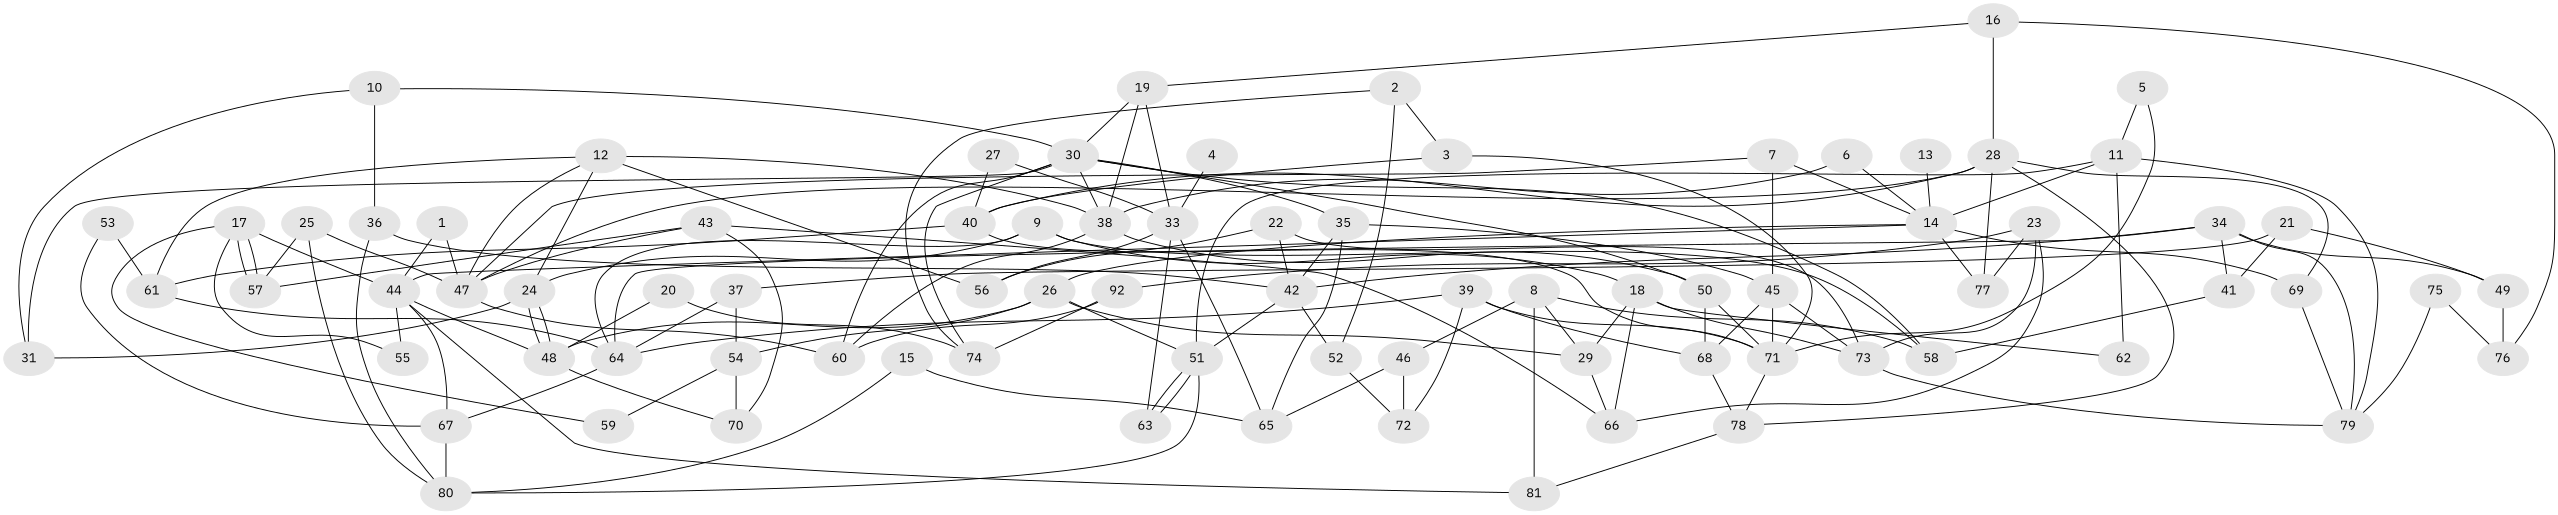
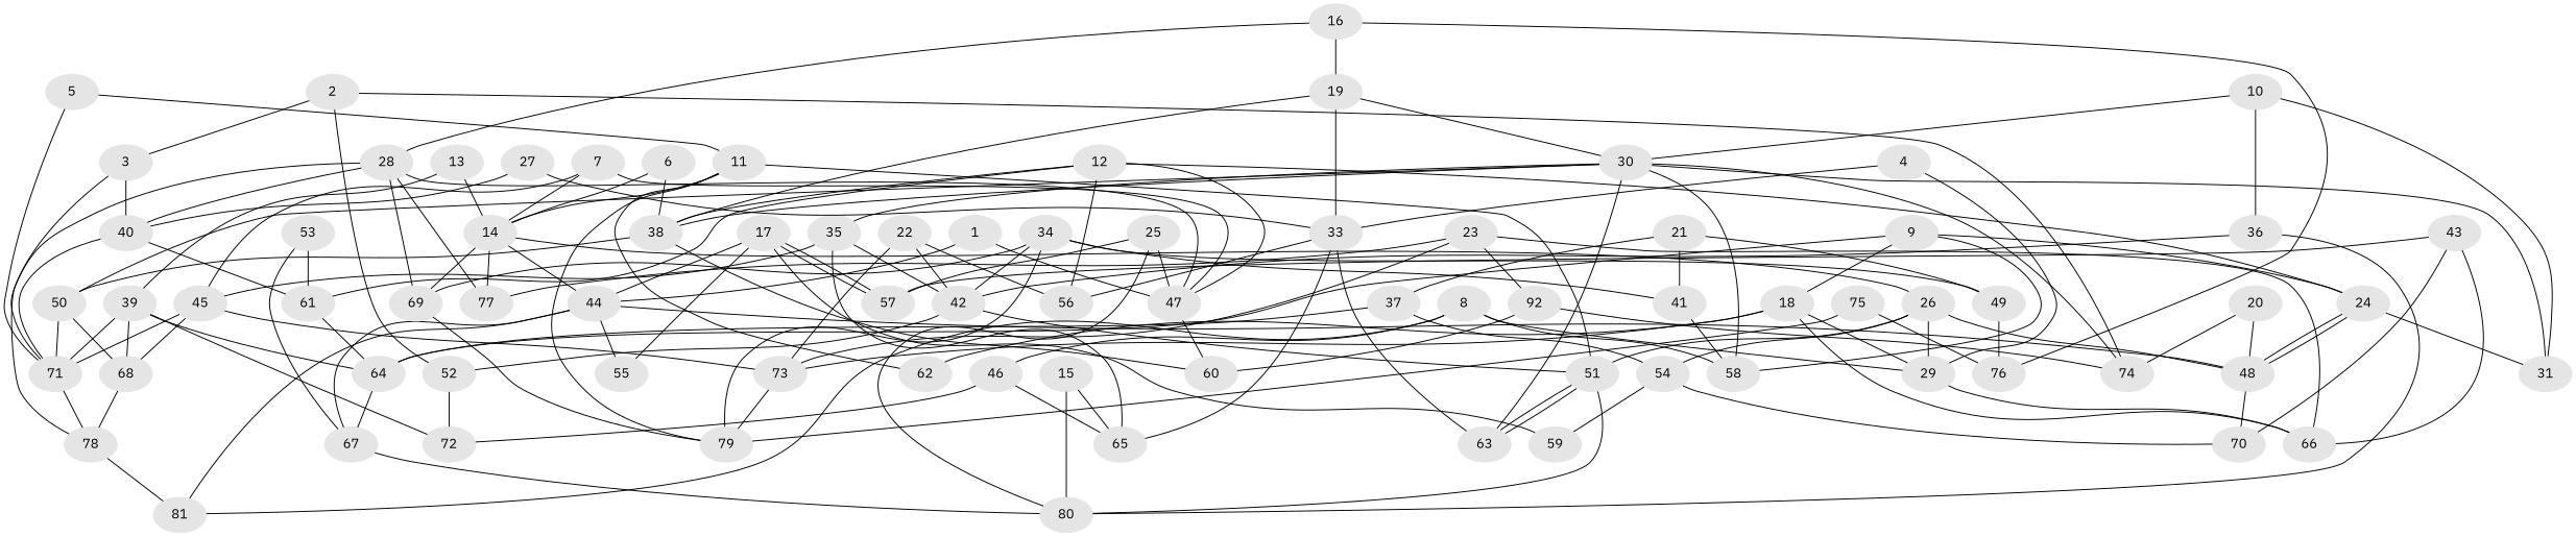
  graph {
    fontname="IBM Plex Sans"
    node [color=gray90 fontname="IBM Plex Sans" style=filled]
    edge [fontname="IBM Plex Sans"]
    1
    44
    47
    81
    55
    48
    67
    60
    2
    3
    52
    74
    40
    71
    16
    19
    28
    76
    72
    61
    78
    4
    29
    33
    66
    56
    65
    63
    5
    11
    14
    51
    62
    79
    6
    38
    26
    69
    77
    50
    7
    45
    73
    68
    8
    46
    58
    9
    18
    24
    64
    31
    10
    30
    36
    35
    80
    42
    12
    13
    39
    54
    15
    17
    57
    59
    20
    70
    21
    37
    41
    49
    22
    23
    n75 [label=92]
    25
    27
    34
    43
    53
    75
    1 -- 44
    1 -- 47
    44 -- 81
    44 -- 55
    44 -- 48
    44 -- 67
    47 -- 60
    48 -- 70
    67 -- 80
    2 -- 3
    2 -- 52
    2 -- 74
    3 -- 40
    3 -- 71
    52 -- 72
    40 -- 71
    40 -- 61
    71 -- 78
    16 -- 19
    16 -- 28
    16 -- 76
    19 -- 33
    19 -- 38
    19 -- 30
    28 -- 47
    28 -- 40
    28 -- 78
    28 -- 69
    28 -- 77
    61 -- 64
    78 -- 81
+   4 -- 29
    4 -- 33
    29 -- 66
    33 -- 56
    33 -- 65
    33 -- 63
    5 -- 71
    5 -- 11
    11 -- 14
    11 -- 51
    11 -- 62
    11 -- 79
    14 -- 44
    14 -- 26
    14 -- 69
    14 -- 77
    51 -- 63
    51 -- 63
    51 -- 80
    6 -- 14
    6 -- 38
    38 -- 60
    38 -- 50
    26 -- 48
    26 -- 29
    26 -- 51
    26 -- 54
    69 -- 79
    50 -- 71
    50 -- 68
    7 -- 47
    7 -- 14
    7 -- 45
    45 -- 71
    45 -- 73
    45 -- 68
    73 -- 79
    68 -- 78
    8 -- 81
    8 -- 29
    8 -- 46
    8 -- 58
    46 -- 72
    46 -- 65
    9 -- 58
    9 -- 18
    9 -- 24
    9 -- 64
    18 -- 29
    18 -- 66
    18 -- 62
    18 -- 73
    24 -- 48
    24 -- 48
    24 -- 31
    64 -- 67
    10 -- 31
    10 -- 30
    10 -- 36
    30 -- 74
-   30 -- 60
+   30 -- 63
    30 -- 38
    30 -- 50
    30 -- 58
    30 -- 31
    30 -- 35
    36 -- 80
    36 -- 42
    35 -- 65
    35 -- 45
    35 -- 42
    42 -- 52
    42 -- 51
    12 -- 47
    12 -- 61
    12 -- 56
    12 -- 38
    12 -- 24
    13 -- 14
+   13 -- 39
    39 -- 71
    39 -- 72
    39 -- 68
    39 -- 64
    54 -- 59
    54 -- 70
    15 -- 65
    15 -- 80
    17 -- 44
    17 -- 55
    17 -- 57
    17 -- 57
    17 -- 59
    20 -- 48
    20 -- 74
    21 -- 37
    21 -- 41
    21 -- 49
    37 -- 64
    37 -- 54
    41 -- 58
    49 -- 76
    22 -- 56
    22 -- 73
    22 -- 42
    23 -- 66
    23 -- 77
    23 -- 73
    23 -- n75
    n75 -- 60
    n75 -- 74
    25 -- 47
    25 -- 80
    25 -- 57
    27 -- 40
    27 -- 33
    34 -- 79
-   34 -- 64
+   34 -- 69
    34 -- 42
    34 -- 41
    34 -- 49
-   43 -- 47
    43 -- 66
    43 -- 57
    43 -- 70
    53 -- 67
    53 -- 61
    75 -- 76
    75 -- 79
  }
